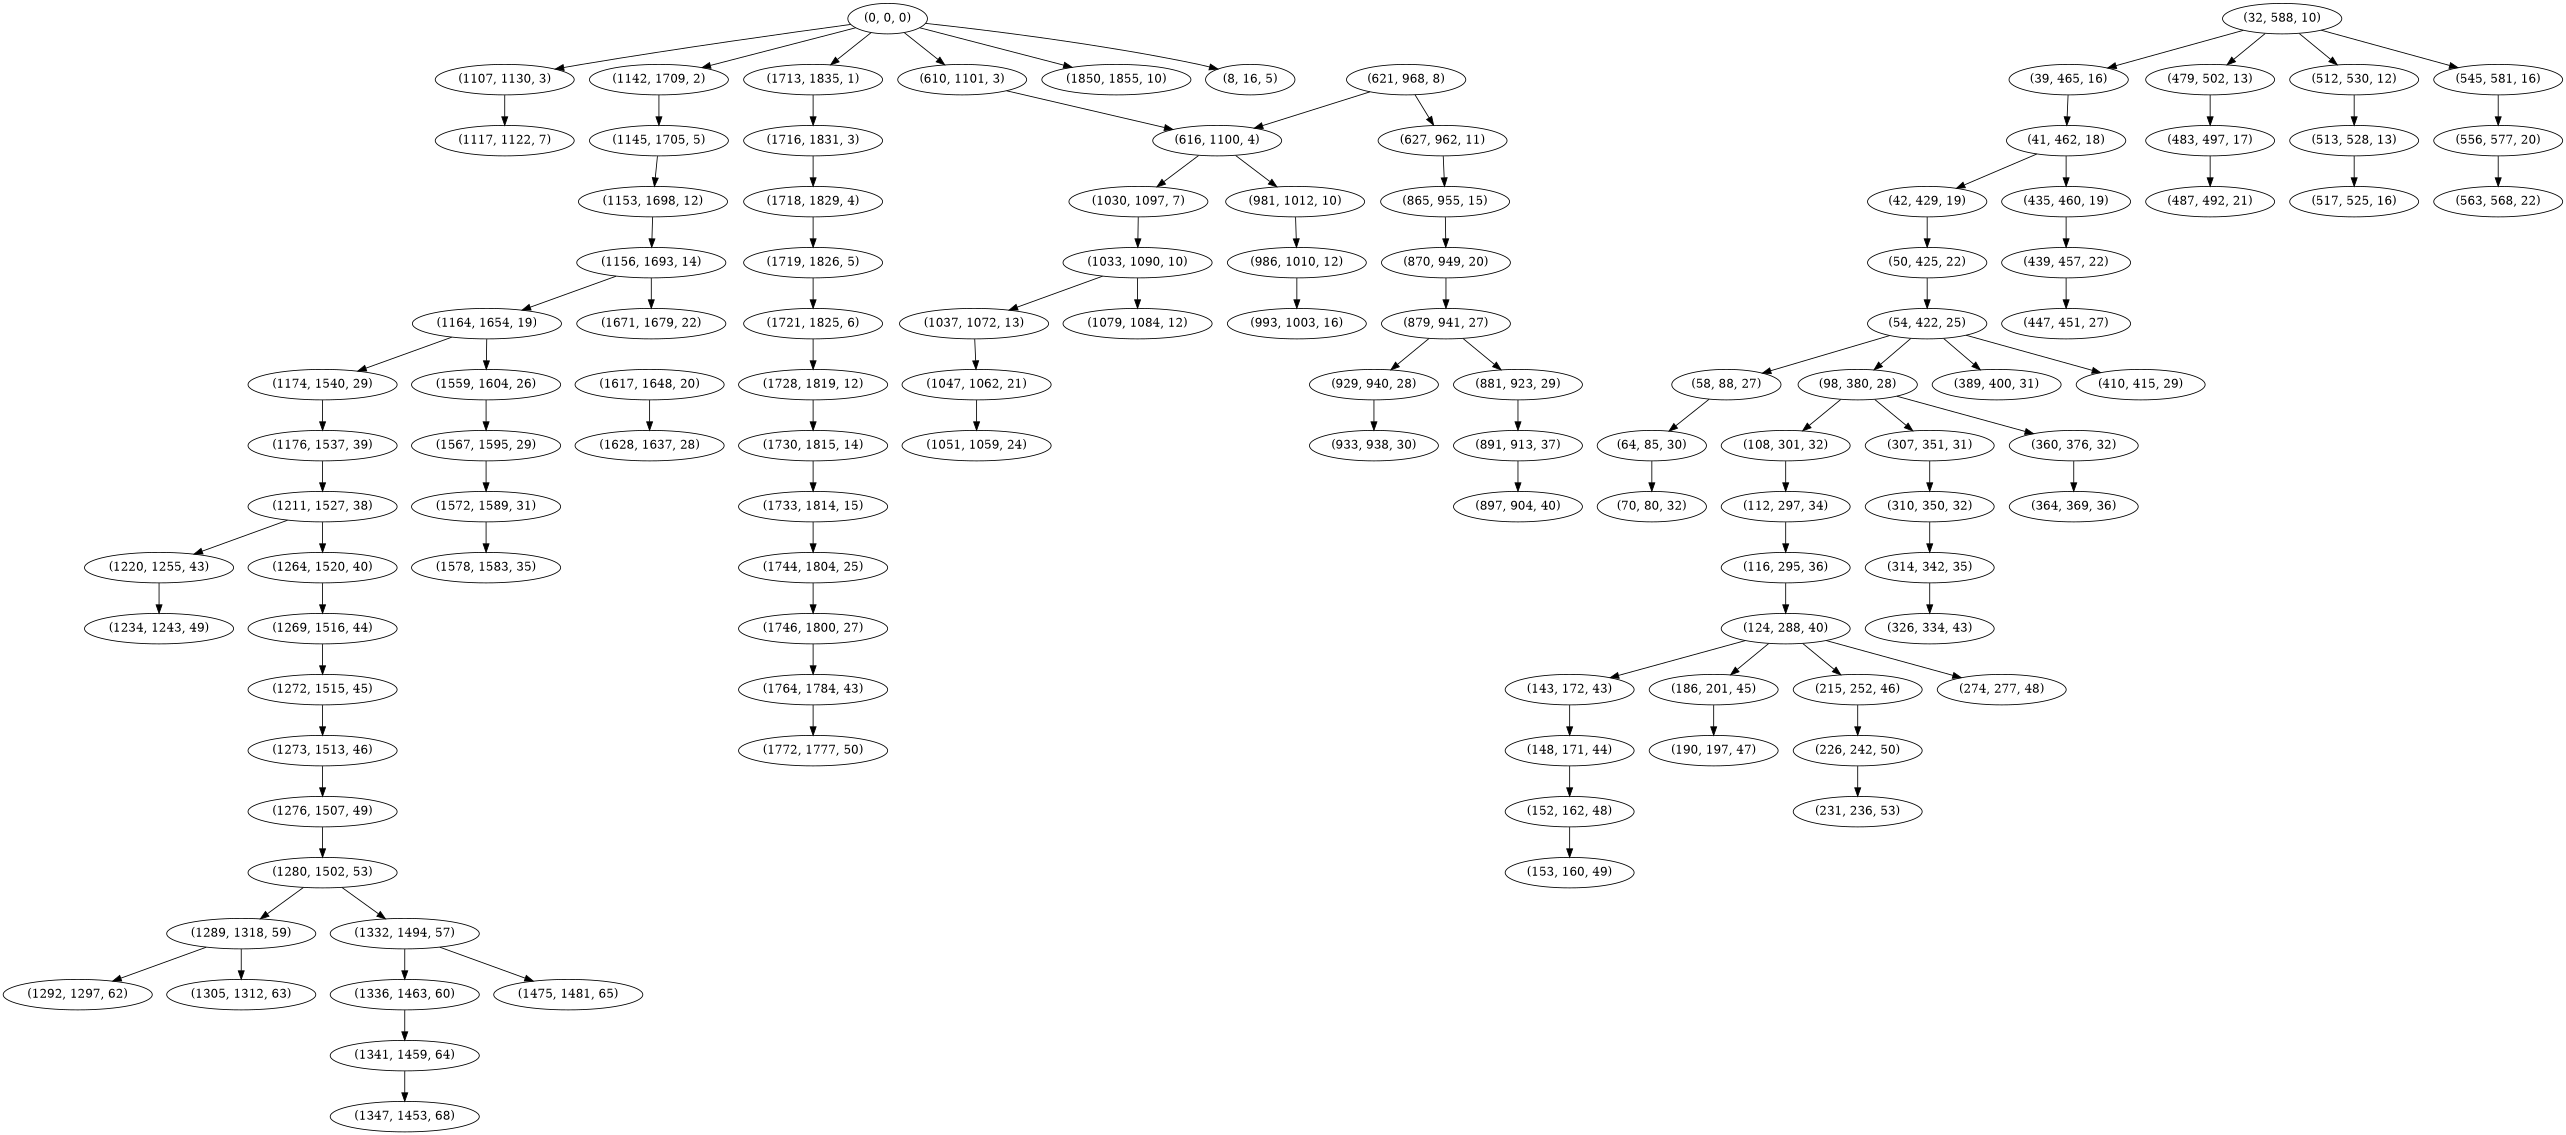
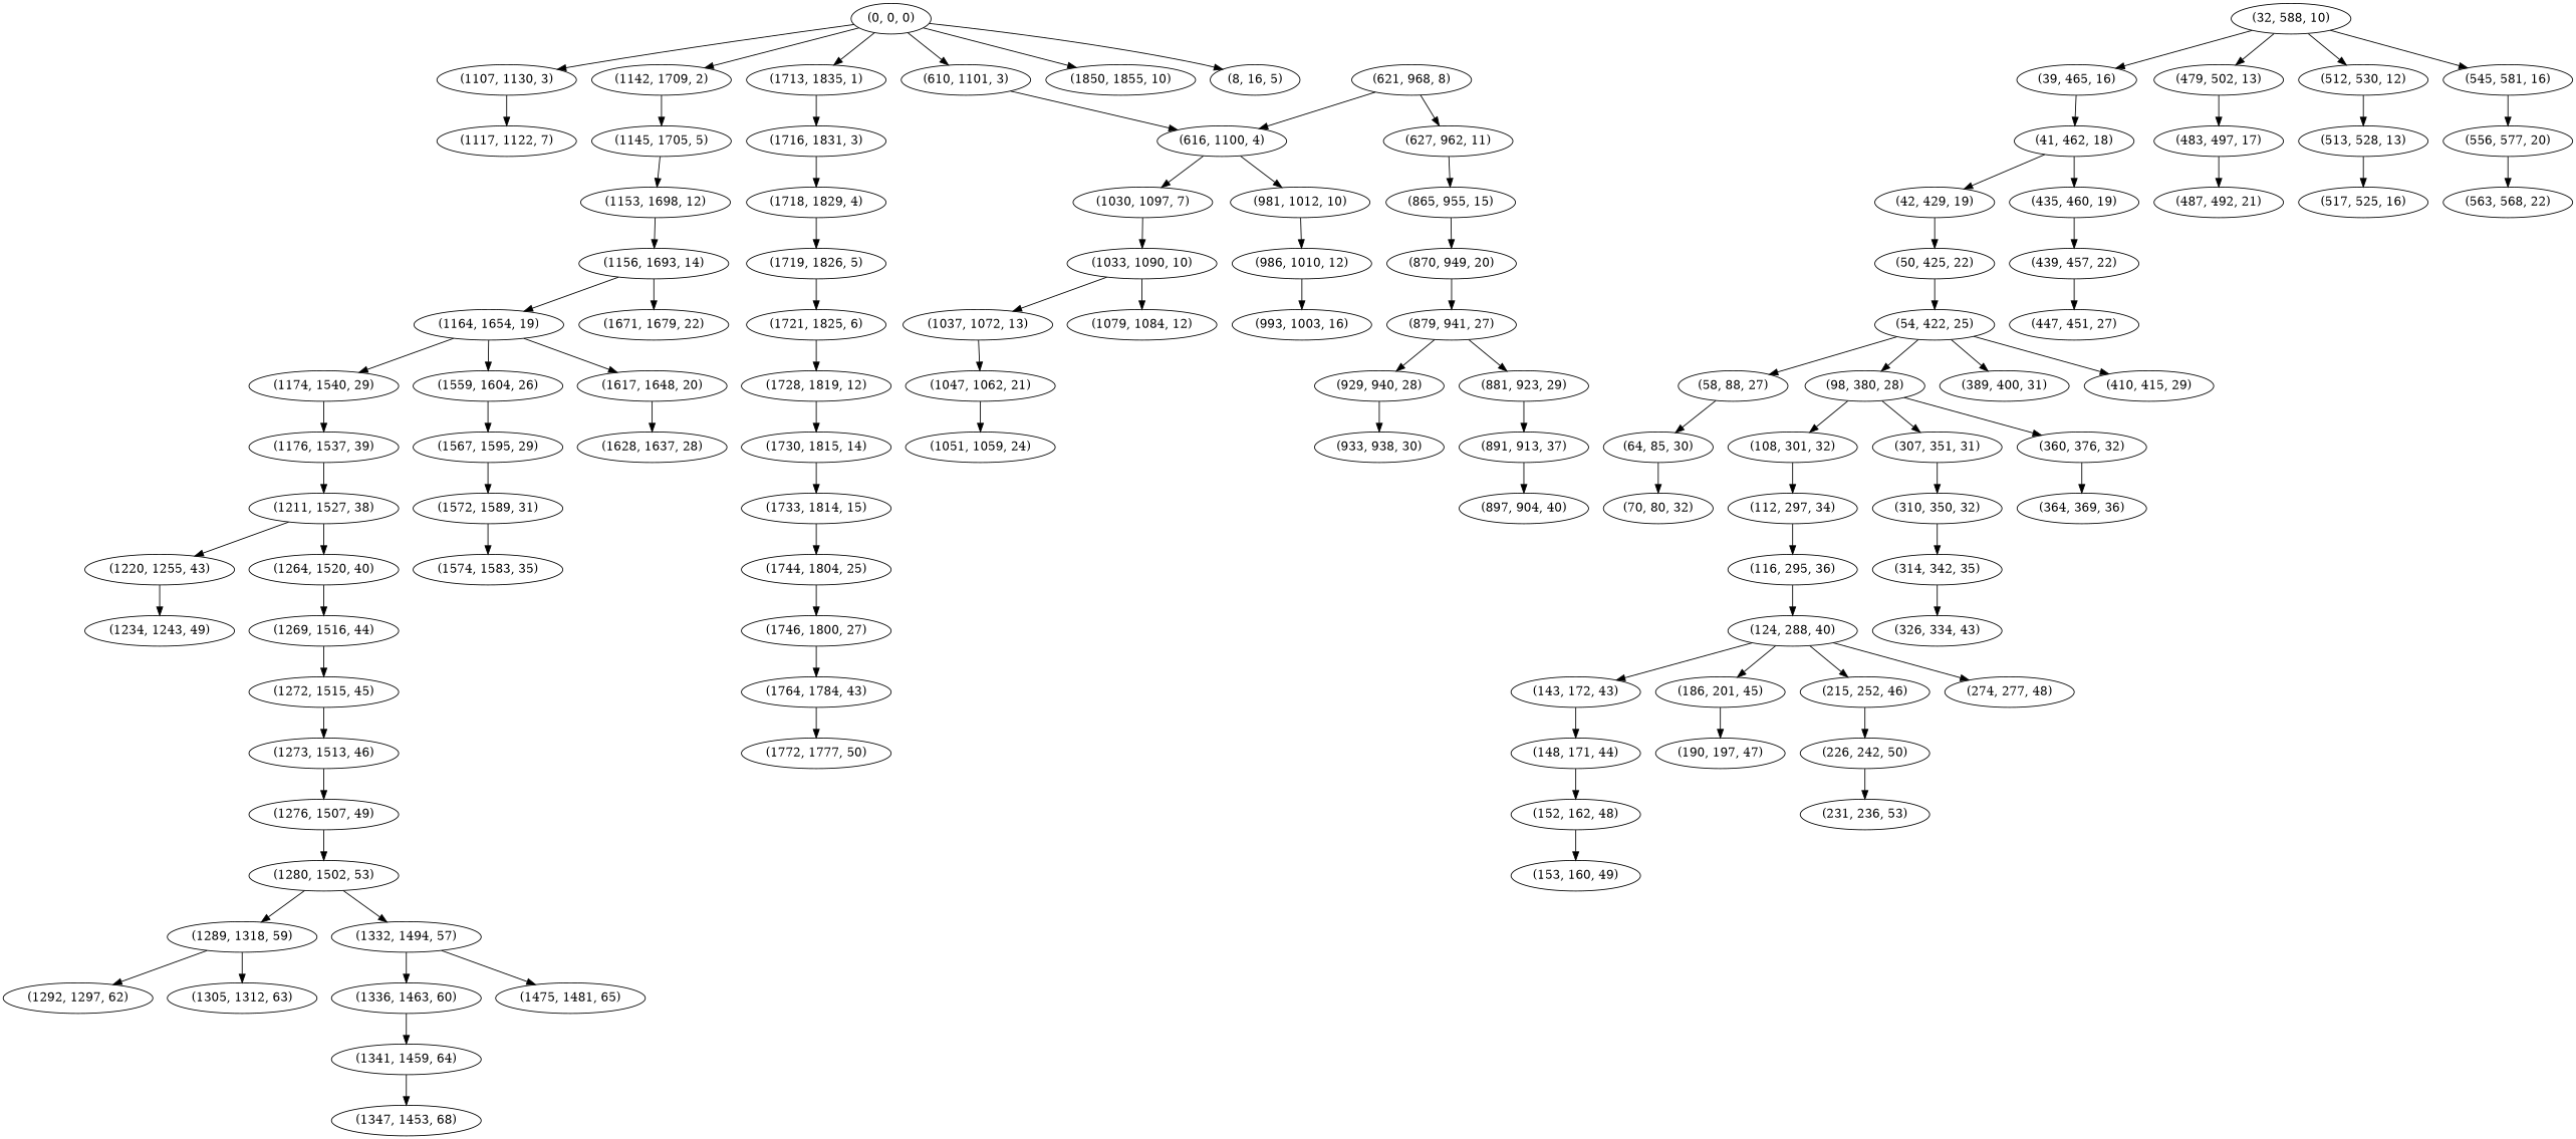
  digraph {
    "(0, 0, 0)"
    "(8, 16, 5)"
    "(610, 1101, 3)"
    "(1107, 1130, 3)"
    "(1142, 1709, 2)"
    "(1713, 1835, 1)"
    "(1850, 1855, 10)"
    "(616, 1100, 4)"
    "(1117, 1122, 7)"
    "(1145, 1705, 5)"
    "(1716, 1831, 3)"
    "(32, 588, 10)"
    "(39, 465, 16)"
    "(479, 502, 13)"
    "(512, 530, 12)"
    "(545, 581, 16)"
    "(41, 462, 18)"
    "(483, 497, 17)"
    "(513, 528, 13)"
    "(556, 577, 20)"
    "(42, 429, 19)"
    "(435, 460, 19)"
    "(50, 425, 22)"
    "(439, 457, 22)"
    "(54, 422, 25)"
    "(58, 88, 27)"
    "(98, 380, 28)"
    "(389, 400, 31)"
    "(410, 415, 29)"
    "(64, 85, 30)"
    "(108, 301, 32)"
    "(307, 351, 31)"
    "(360, 376, 32)"
    "(70, 80, 32)"
    "(112, 297, 34)"
    "(310, 350, 32)"
    "(364, 369, 36)"
    "(116, 295, 36)"
    "(124, 288, 40)"
    "(143, 172, 43)"
    "(186, 201, 45)"
    "(215, 252, 46)"
    "(274, 277, 48)"
    "(148, 171, 44)"
    "(190, 197, 47)"
    "(226, 242, 50)"
    "(152, 162, 48)"
    "(153, 160, 49)"
    "(231, 236, 53)"
    "(314, 342, 35)"
    "(326, 334, 43)"
    "(447, 451, 27)"
    "(487, 492, 21)"
    "(517, 525, 16)"
    "(563, 568, 22)"
    "(981, 1012, 10)"
    "(1030, 1097, 7)"
    "(621, 968, 8)"
    "(627, 962, 11)"
    "(986, 1010, 12)"
    "(1033, 1090, 10)"
    "(865, 955, 15)"
    "(870, 949, 20)"
    "(879, 941, 27)"
    "(881, 923, 29)"
    "(929, 940, 28)"
    "(891, 913, 37)"
    "(933, 938, 30)"
    "(897, 904, 40)"
    "(993, 1003, 16)"
    "(1037, 1072, 13)"
    "(1079, 1084, 12)"
    "(1047, 1062, 21)"
    "(1051, 1059, 24)"
    "(1153, 1698, 12)"
    "(1156, 1693, 14)"
    "(1164, 1654, 19)"
    "(1671, 1679, 22)"
    "(1174, 1540, 29)"
    "(1559, 1604, 26)"
    "(1617, 1648, 20)"
    n82 [label="(1176, 1537, 39)"]
    "(1567, 1595, 29)"
    "(1628, 1637, 28)"
    "(1211, 1527, 38)"
    "(1220, 1255, 43)"
    "(1264, 1520, 40)"
    "(1234, 1243, 49)"
    "(1269, 1516, 44)"
    "(1272, 1515, 45)"
    "(1273, 1513, 46)"
    "(1276, 1507, 49)"
    "(1280, 1502, 53)"
    "(1289, 1318, 59)"
    "(1332, 1494, 57)"
    "(1292, 1297, 62)"
    "(1305, 1312, 63)"
    "(1336, 1463, 60)"
    "(1475, 1481, 65)"
    "(1341, 1459, 64)"
    "(1347, 1453, 68)"
    "(1572, 1589, 31)"
-   "(1578, 1583, 35)"
+   "(1578, 1583, 35)" [label="(1574, 1583, 35)"]
    "(1718, 1829, 4)"
    "(1719, 1826, 5)"
    "(1721, 1825, 6)"
    "(1728, 1819, 12)"
    "(1730, 1815, 14)"
    "(1733, 1814, 15)"
    "(1744, 1804, 25)"
    "(1746, 1800, 27)"
    "(1764, 1784, 43)"
    "(1772, 1777, 50)"
    "(0, 0, 0)" -> "(8, 16, 5)"
    "(0, 0, 0)" -> "(610, 1101, 3)"
    "(0, 0, 0)" -> "(1107, 1130, 3)"
    "(0, 0, 0)" -> "(1142, 1709, 2)"
    "(0, 0, 0)" -> "(1713, 1835, 1)"
    "(0, 0, 0)" -> "(1850, 1855, 10)"
    "(610, 1101, 3)" -> "(616, 1100, 4)"
    "(1107, 1130, 3)" -> "(1117, 1122, 7)"
    "(1142, 1709, 2)" -> "(1145, 1705, 5)"
    "(1713, 1835, 1)" -> "(1716, 1831, 3)"
    "(616, 1100, 4)" -> "(981, 1012, 10)"
    "(616, 1100, 4)" -> "(1030, 1097, 7)"
    "(1145, 1705, 5)" -> "(1153, 1698, 12)"
    "(1716, 1831, 3)" -> "(1718, 1829, 4)"
    "(32, 588, 10)" -> "(39, 465, 16)"
    "(32, 588, 10)" -> "(479, 502, 13)"
    "(32, 588, 10)" -> "(512, 530, 12)"
    "(32, 588, 10)" -> "(545, 581, 16)"
    "(39, 465, 16)" -> "(41, 462, 18)"
    "(479, 502, 13)" -> "(483, 497, 17)"
    "(512, 530, 12)" -> "(513, 528, 13)"
    "(545, 581, 16)" -> "(556, 577, 20)"
    "(41, 462, 18)" -> "(42, 429, 19)"
    "(41, 462, 18)" -> "(435, 460, 19)"
    "(483, 497, 17)" -> "(487, 492, 21)"
    "(513, 528, 13)" -> "(517, 525, 16)"
    "(556, 577, 20)" -> "(563, 568, 22)"
    "(42, 429, 19)" -> "(50, 425, 22)"
    "(435, 460, 19)" -> "(439, 457, 22)"
    "(50, 425, 22)" -> "(54, 422, 25)"
    "(439, 457, 22)" -> "(447, 451, 27)"
    "(54, 422, 25)" -> "(58, 88, 27)"
    "(54, 422, 25)" -> "(98, 380, 28)"
    "(54, 422, 25)" -> "(389, 400, 31)"
    "(54, 422, 25)" -> "(410, 415, 29)"
    "(58, 88, 27)" -> "(64, 85, 30)"
    "(98, 380, 28)" -> "(108, 301, 32)"
    "(98, 380, 28)" -> "(307, 351, 31)"
    "(98, 380, 28)" -> "(360, 376, 32)"
    "(64, 85, 30)" -> "(70, 80, 32)"
    "(108, 301, 32)" -> "(112, 297, 34)"
    "(307, 351, 31)" -> "(310, 350, 32)"
    "(360, 376, 32)" -> "(364, 369, 36)"
    "(112, 297, 34)" -> "(116, 295, 36)"
    "(310, 350, 32)" -> "(314, 342, 35)"
    "(116, 295, 36)" -> "(124, 288, 40)"
    "(124, 288, 40)" -> "(143, 172, 43)"
    "(124, 288, 40)" -> "(186, 201, 45)"
    "(124, 288, 40)" -> "(215, 252, 46)"
    "(124, 288, 40)" -> "(274, 277, 48)"
    "(143, 172, 43)" -> "(148, 171, 44)"
    "(186, 201, 45)" -> "(190, 197, 47)"
    "(215, 252, 46)" -> "(226, 242, 50)"
    "(148, 171, 44)" -> "(152, 162, 48)"
    "(226, 242, 50)" -> "(231, 236, 53)"
    "(152, 162, 48)" -> "(153, 160, 49)"
    "(314, 342, 35)" -> "(326, 334, 43)"
    "(981, 1012, 10)" -> "(986, 1010, 12)"
    "(1030, 1097, 7)" -> "(1033, 1090, 10)"
    "(621, 968, 8)" -> "(616, 1100, 4)"
    "(621, 968, 8)" -> "(627, 962, 11)"
    "(627, 962, 11)" -> "(865, 955, 15)"
    "(986, 1010, 12)" -> "(993, 1003, 16)"
    "(1033, 1090, 10)" -> "(1037, 1072, 13)"
    "(1033, 1090, 10)" -> "(1079, 1084, 12)"
    "(865, 955, 15)" -> "(870, 949, 20)"
    "(870, 949, 20)" -> "(879, 941, 27)"
    "(879, 941, 27)" -> "(881, 923, 29)"
    "(879, 941, 27)" -> "(929, 940, 28)"
    "(881, 923, 29)" -> "(891, 913, 37)"
    "(929, 940, 28)" -> "(933, 938, 30)"
    "(891, 913, 37)" -> "(897, 904, 40)"
    "(1037, 1072, 13)" -> "(1047, 1062, 21)"
    "(1047, 1062, 21)" -> "(1051, 1059, 24)"
    "(1153, 1698, 12)" -> "(1156, 1693, 14)"
    "(1156, 1693, 14)" -> "(1164, 1654, 19)"
    "(1156, 1693, 14)" -> "(1671, 1679, 22)"
    "(1164, 1654, 19)" -> "(1174, 1540, 29)"
    "(1164, 1654, 19)" -> "(1559, 1604, 26)"
+   "(1164, 1654, 19)" -> "(1617, 1648, 20)"
    "(1174, 1540, 29)" -> n82
    "(1559, 1604, 26)" -> "(1567, 1595, 29)"
    "(1617, 1648, 20)" -> "(1628, 1637, 28)"
    n82 -> "(1211, 1527, 38)"
    "(1567, 1595, 29)" -> "(1572, 1589, 31)"
    "(1211, 1527, 38)" -> "(1220, 1255, 43)"
    "(1211, 1527, 38)" -> "(1264, 1520, 40)"
    "(1220, 1255, 43)" -> "(1234, 1243, 49)"
    "(1264, 1520, 40)" -> "(1269, 1516, 44)"
    "(1269, 1516, 44)" -> "(1272, 1515, 45)"
    "(1272, 1515, 45)" -> "(1273, 1513, 46)"
    "(1273, 1513, 46)" -> "(1276, 1507, 49)"
    "(1276, 1507, 49)" -> "(1280, 1502, 53)"
    "(1280, 1502, 53)" -> "(1289, 1318, 59)"
    "(1280, 1502, 53)" -> "(1332, 1494, 57)"
    "(1289, 1318, 59)" -> "(1292, 1297, 62)"
    "(1289, 1318, 59)" -> "(1305, 1312, 63)"
    "(1332, 1494, 57)" -> "(1336, 1463, 60)"
    "(1332, 1494, 57)" -> "(1475, 1481, 65)"
    "(1336, 1463, 60)" -> "(1341, 1459, 64)"
    "(1341, 1459, 64)" -> "(1347, 1453, 68)"
    "(1572, 1589, 31)" -> "(1578, 1583, 35)"
    "(1718, 1829, 4)" -> "(1719, 1826, 5)"
    "(1719, 1826, 5)" -> "(1721, 1825, 6)"
    "(1721, 1825, 6)" -> "(1728, 1819, 12)"
    "(1728, 1819, 12)" -> "(1730, 1815, 14)"
    "(1730, 1815, 14)" -> "(1733, 1814, 15)"
    "(1733, 1814, 15)" -> "(1744, 1804, 25)"
    "(1744, 1804, 25)" -> "(1746, 1800, 27)"
    "(1746, 1800, 27)" -> "(1764, 1784, 43)"
    "(1764, 1784, 43)" -> "(1772, 1777, 50)"
  }
